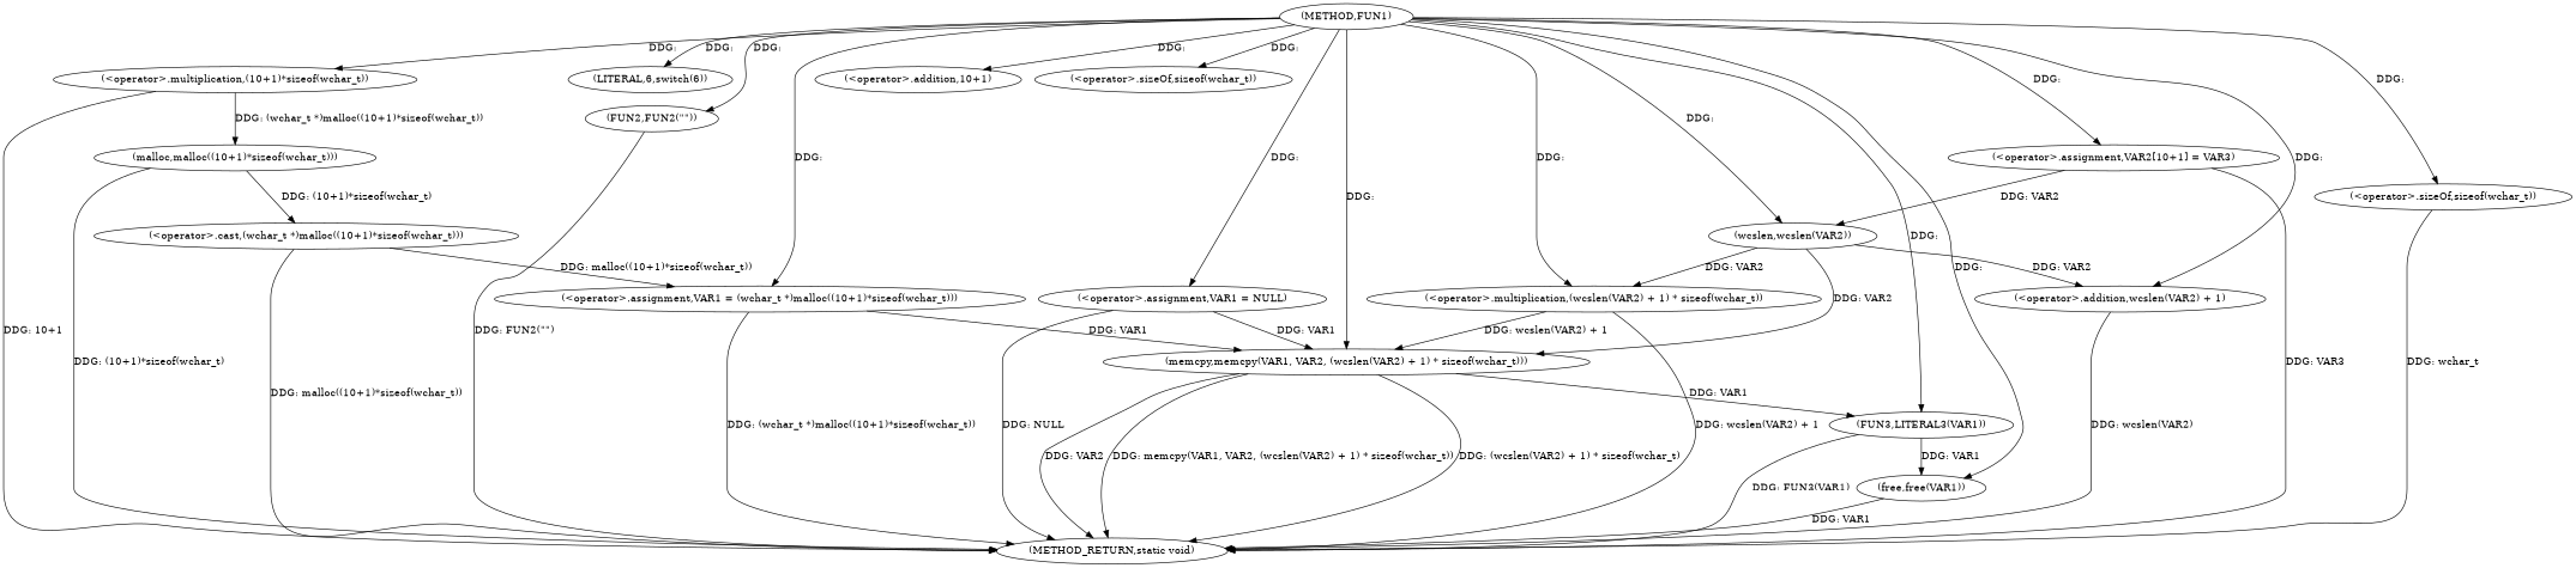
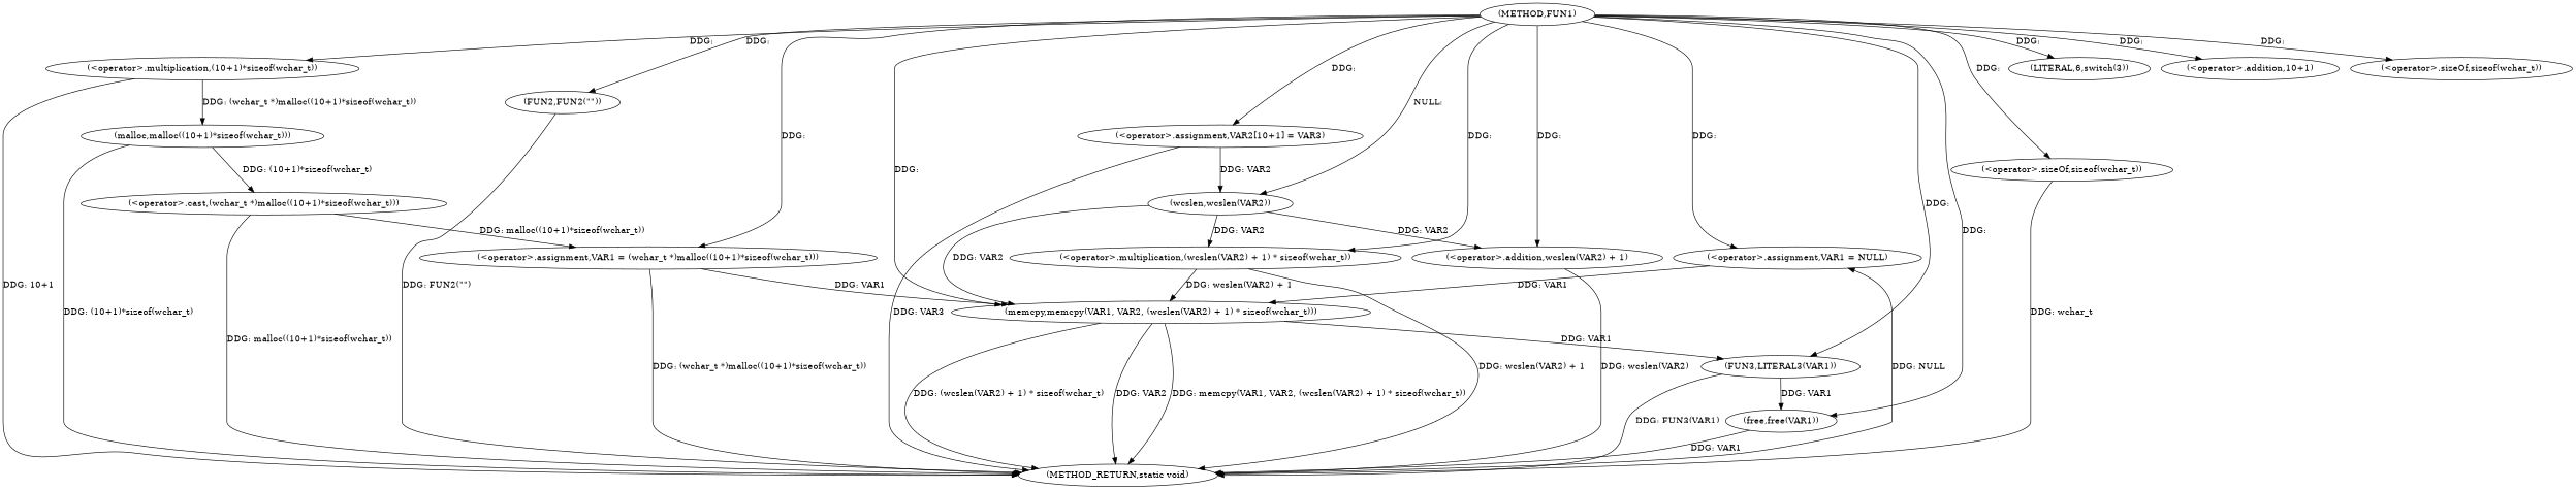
  digraph {
    n1 [label="(METHOD,FUN1)"]
    n2 [label="(<operator>.assignment,VAR1 = NULL)"]
-   n3 [label="(LITERAL,6,switch(6))"]
+   n3 [label="(LITERAL,6,switch(3))"]
    n4 [label="(<operator>.assignment,VAR1 = (wchar_t *)malloc((10+1)*sizeof(wchar_t)))"]
    n5 [label="(<operator>.multiplication,(10+1)*sizeof(wchar_t))"]
    n6 [label="(<operator>.addition,10+1)"]
    n7 [label="(<operator>.sizeOf,sizeof(wchar_t))"]
    n8 [label="(FUN2,FUN2(\"\"))"]
    n9 [label="(<operator>.assignment,VAR2[10+1] = VAR3)"]
    n10 [label="(memcpy,memcpy(VAR1, VAR2, (wcslen(VAR2) + 1) * sizeof(wchar_t)))"]
    n11 [label="(<operator>.multiplication,(wcslen(VAR2) + 1) * sizeof(wchar_t))"]
    n12 [label="(<operator>.addition,wcslen(VAR2) + 1)"]
    n13 [label="(wcslen,wcslen(VAR2))"]
    n14 [label="(<operator>.sizeOf,sizeof(wchar_t))"]
    n15 [label="(FUN3,LITERAL3(VAR1))"]
    n16 [label="(free,free(VAR1))"]
    n17 [label="(METHOD_RETURN,static void)"]
    n18 [label="(malloc,malloc((10+1)*sizeof(wchar_t)))"]
    n19 [label="(<operator>.cast,(wchar_t *)malloc((10+1)*sizeof(wchar_t)))"]
    n1 -> n2 [label="DDG: "]
    n1 -> n3 [label="DDG: "]
    n1 -> n4 [label="DDG: "]
    n1 -> n5 [label="DDG: "]
    n1 -> n6 [label="DDG: "]
    n1 -> n7 [label="DDG: "]
    n1 -> n8 [label="DDG: "]
    n1 -> n9 [label="DDG: "]
    n1 -> n10 [label="DDG: "]
    n1 -> n11 [label="DDG: "]
    n1 -> n12 [label="DDG: "]
-   n1 -> n13 [label="DDG: "]
+   n1 -> n13 [label="NULL: "]
    n1 -> n14 [label="DDG: "]
    n1 -> n15 [label="DDG: "]
    n1 -> n16 [label="DDG: "]
    n2 -> n10 [label="DDG: VAR1"]
-   n2 -> n17 [label="DDG: NULL"]
+   n17 -> n2 [label="DDG: NULL"]
    n4 -> n10 [label="DDG: VAR1"]
    n4 -> n17 [label="DDG: (wchar_t *)malloc((10+1)*sizeof(wchar_t))"]
    n5 -> n17 [label="DDG: 10+1"]
    n5 -> n18 [label="DDG: (wchar_t *)malloc((10+1)*sizeof(wchar_t))"]
    n8 -> n17 [label="DDG: FUN2(\"\")"]
    n9 -> n13 [label="DDG: VAR2"]
    n9 -> n17 [label="DDG: VAR3"]
    n10 -> n15 [label="DDG: VAR1"]
    n10 -> n17 [label="DDG: memcpy(VAR1, VAR2, (wcslen(VAR2) + 1) * sizeof(wchar_t))"]
    n10 -> n17 [label="DDG: (wcslen(VAR2) + 1) * sizeof(wchar_t)"]
    n10 -> n17 [label="DDG: VAR2"]
    n11 -> n10 [label="DDG: wcslen(VAR2) + 1"]
    n11 -> n17 [label="DDG: wcslen(VAR2) + 1"]
    n12 -> n17 [label="DDG: wcslen(VAR2)"]
    n13 -> n10 [label="DDG: VAR2"]
    n13 -> n11 [label="DDG: VAR2"]
    n13 -> n12 [label="DDG: VAR2"]
    n14 -> n17 [label="DDG: wchar_t"]
    n15 -> n16 [label="DDG: VAR1"]
    n15 -> n17 [label="DDG: FUN3(VAR1)"]
    n16 -> n17 [label="DDG: VAR1"]
    n18 -> n17 [label="DDG: (10+1)*sizeof(wchar_t)"]
    n18 -> n19 [label="DDG: (10+1)*sizeof(wchar_t)"]
    n19 -> n4 [label="DDG: malloc((10+1)*sizeof(wchar_t))"]
    n19 -> n17 [label="DDG: malloc((10+1)*sizeof(wchar_t))"]
  }
